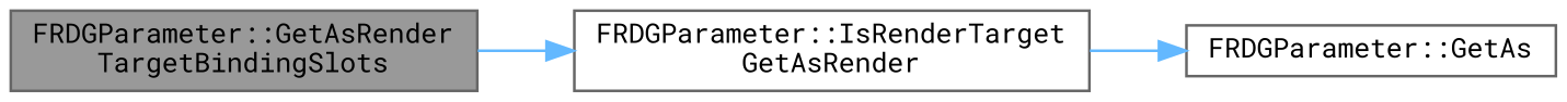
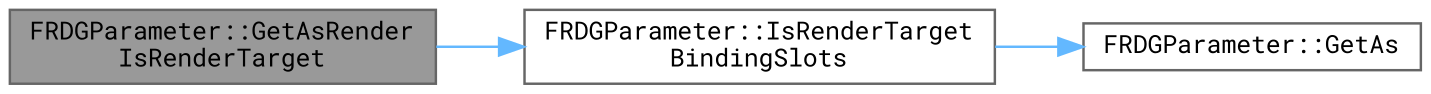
  digraph {
    fontname="Roboto Mono"
    rankdir=LR
    node [color=grey40 fillcolor=white fontname="Roboto Mono" fontsize=10 shape=box style=filled]
    edge [color=steelblue1 fontname="Roboto Mono" fontsize=10 labelfontname=Helvetica labelfontsize=10 style=solid]
-   n1 [color=gray40 fillcolor=grey60 fontcolor=black height=0.2 label="FRDGParameter::GetAsRender\lTargetBindingSlots" width=0.4]
-   n2 [height=0.2 label="FRDGParameter::IsRenderTarget\lGetAsRender" width=0.4]
+   n1 [color=gray40 fillcolor=grey60 fontcolor=black height=0.2 label="FRDGParameter::GetAsRender\lIsRenderTarget" width=0.4]
+   n2 [height=0.2 label="FRDGParameter::IsRenderTarget\lBindingSlots" width=0.4]
    n3 [height=0.2 label="FRDGParameter::GetAs" width=0.4]
    n1 -> n2
    n2 -> n3
  }
